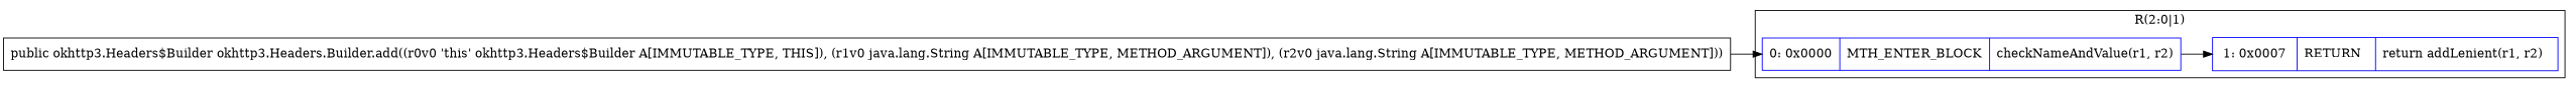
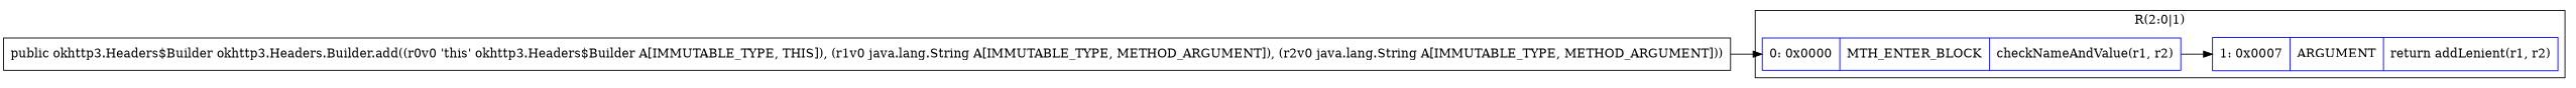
  digraph {
    rankdir=LR
    node [color=blue shape=record]
    n1 [label="{0\:\ 0x0000|MTH_ENTER_BLOCK\l|checkNameAndValue(r1, r2)\l}"]
-   n2 [label="{1\:\ 0x0007|RETURN\l|return addLenient(r1, r2)\l}"]
+   n2 [label="{1\:\ 0x0007|ARGUMENT\l|return addLenient(r1, r2)\l}"]
    n3 [label="{public okhttp3.Headers$Builder okhttp3.Headers.Builder.add((r0v0 'this' okhttp3.Headers$Builder A[IMMUTABLE_TYPE, THIS]), (r1v0 java.lang.String A[IMMUTABLE_TYPE, METHOD_ARGUMENT]), (r2v0 java.lang.String A[IMMUTABLE_TYPE, METHOD_ARGUMENT])) }" color=""]
    subgraph cluster_1 {
      label="R(2:0|1)"
      n1
      n2
    }
    n1 -> n2
    n3 -> n1
  }
